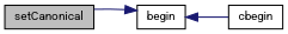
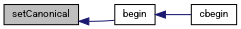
  digraph {
    fontname=Roboto
    rankdir=LR
    node [color=black fontname=Roboto fontsize=10 shape=record]
    edge [color=midnightblue dir=back fontname=Roboto fontsize=10 labelfontname=FreeSans labelfontsize=10 style=solid]
    n1 [fillcolor=grey75 fontcolor=black height=0.2 label=setCanonical style=filled width=0.4]
    n2 [height=0.2 label=begin width=0.4]
    n3 [height=0.2 label=cbegin width=0.4]
-   n2 -> n1
+   n1 -> n2
    n2 -> n3
  }
